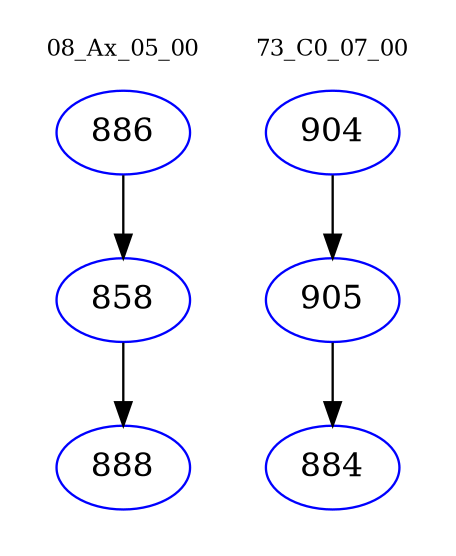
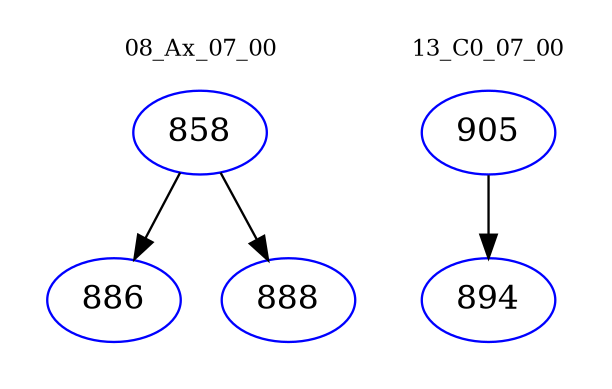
  digraph {
    node [color=blue]
    edge [color=black]
    n1 [label=886]
    n2 [label=858]
    n3 [label=888]
-   n4 [label=904]
-   n5 [label=884]
+   n5 [label=894]
    n6 [label=905]
    subgraph cluster_1 {
      color=white
      fontsize=10
-     label="08_Ax_05_00"
+     label="08_Ax_07_00"
      n1
      n2
      n3
    }
    subgraph cluster_2 {
      color=white
      fontsize=10
-     label="73_C0_07_00"
-     n4
+     label="13_C0_07_00"
      n5
      n6
    }
-   n1 -> n2
+   n2 -> n1
    n2 -> n3
-   n4 -> n6
    n6 -> n5
  }
